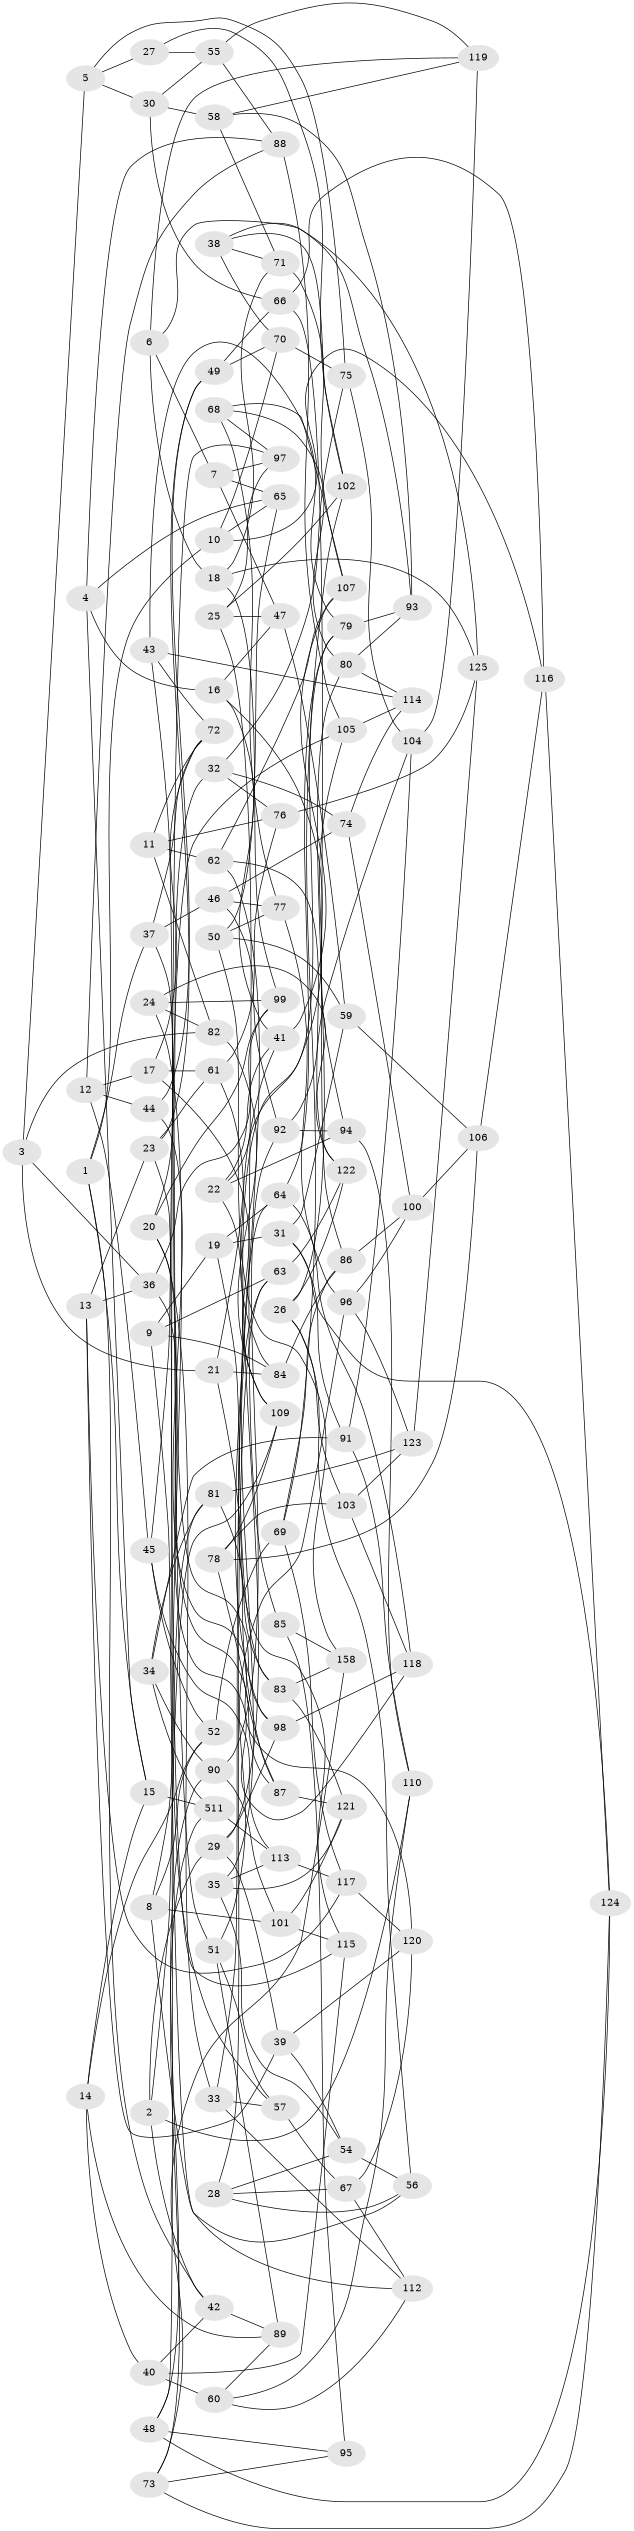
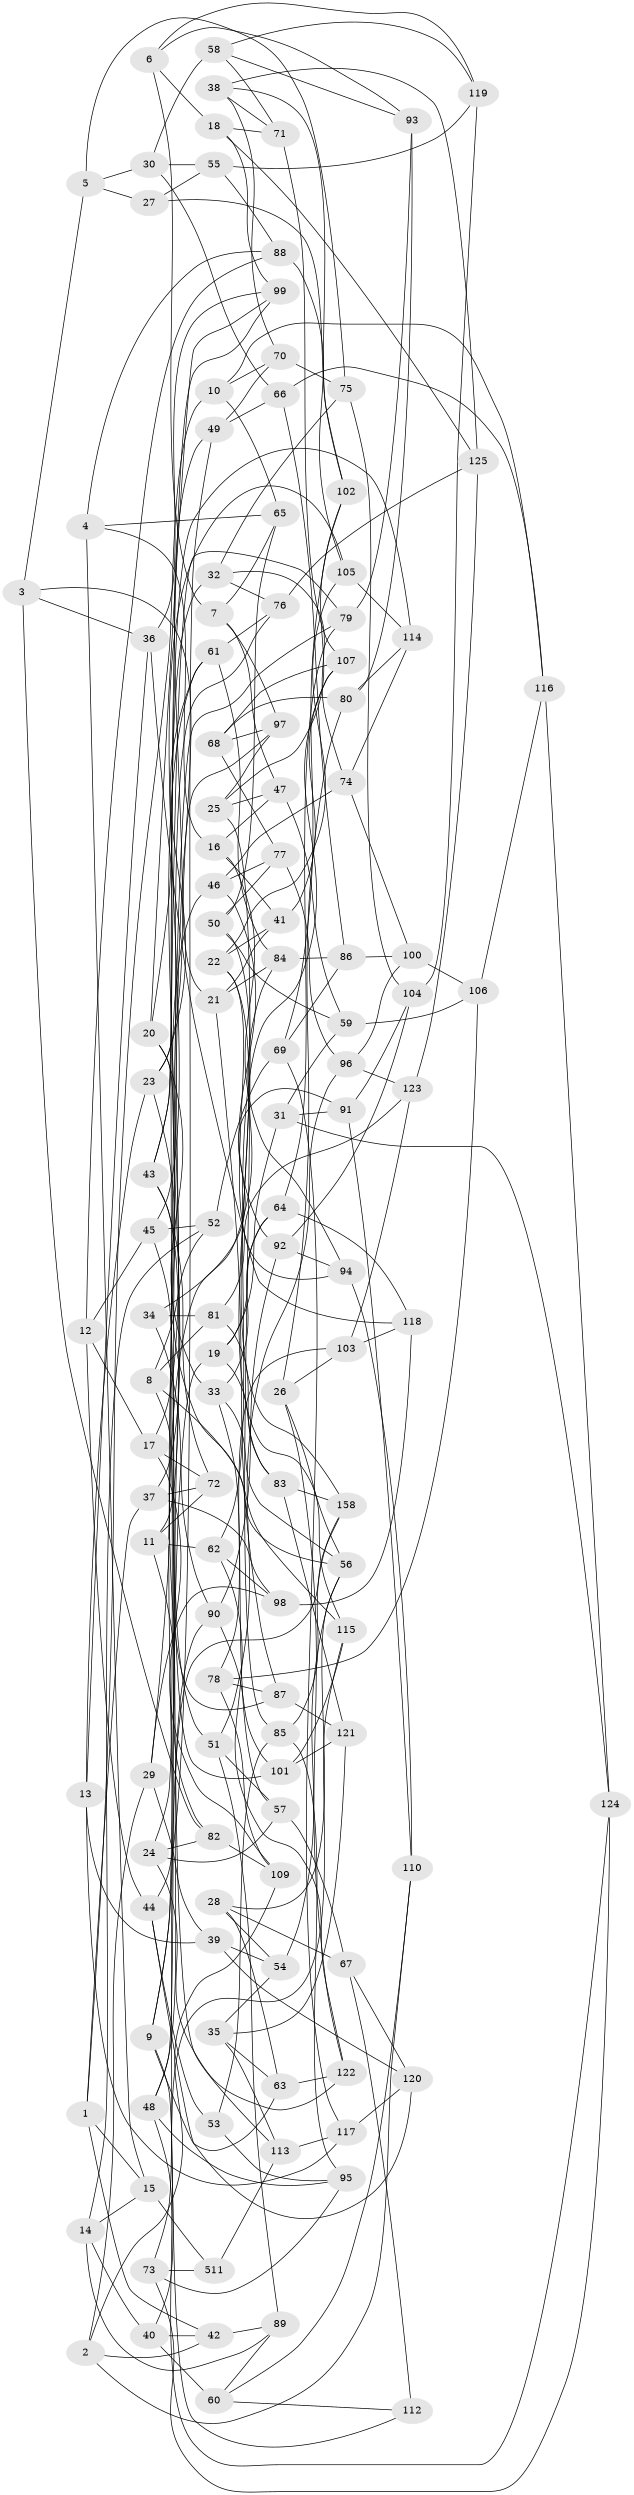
  graph {
    rankdir=LR
    node [color=gray90 style=filled]
    1
    10
    15
    37
    42
    65
    70
    116
    n9 [label=511]
    72
    98
    46
    89
    2
    29
    109
    110
    39
    79
    3
    5
    21
    36
    82
    27
    30
    75
    84
    41
    87
    99
    118
    4
    16
    88
    47
    94
    105
    102
    55
    58
    66
    104
    6
    7
    18
    93
    119
    97
    71
    125
    59
    8
    52
    56
    81
    101
    69
    83
    123
    115
    121
    9
    19
    63
    112
    31
    64
    122
    86
    124
    11
    62
    76
    107
    12
    17
    44
    45
    61
    49
+   53
    120
    113
    13
    23
    117
    54
    14
    40
    60
    91
    n93 [label=158]
    20
    32
    33
    74
    57
    22
    114
    24
    67
    25
    85
    95
    26
    80
    103
    28
    106
    100
    34
    90
    92
    35
    77
    38
    43
    51
    96
    48
    50
    68
    73
    78
    1 -- 10
    1 -- 15
    1 -- 37
    1 -- 42
    10 -- 65
    10 -- 70
    10 -- 116
    15 -- n9
    37 -- 72
    37 -- 98
    37 -- 46
    42 -- 89
    70 -- 75
    116 -- 124
    n9 -- 113
    98 -- 118
    46 -- 74
    46 -- 92
    46 -- 77
    2 -- 42
    2 -- 29
    2 -- 109
    2 -- 110
    29 -- 98
    29 -- 39
    29 -- 79
    39 -- 120
    39 -- 54
    79 -- 93
    3 -- 5
    3 -- 21
    3 -- 36
    3 -- 82
    5 -- 27
    5 -- 30
    5 -- 75
    21 -- 84
    21 -- 41
    21 -- 87
    36 -- 99
    36 -- 118
    82 -- 109
    27 -- 102
    27 -- 55
    30 -- 55
    30 -- 58
    30 -- 66
    75 -- 104
    84 -- 86
    41 -- 107
    87 -- 121
    4 -- 15
    4 -- 65
    4 -- 16
    4 -- 88
    16 -- 41
    16 -- 47
    16 -- 94
    88 -- 105
    47 -- 59
    94 -- 110
    105 -- 114
    55 -- 88
    55 -- 119
    58 -- 93
    58 -- 119
    58 -- 71
    66 -- 116
    66 -- 86
    104 -- 119
    6 -- 7
    6 -- 18
    6 -- 93
    6 -- 119
    7 -- 65
    7 -- 47
    7 -- 97
    18 -- 99
    18 -- 71
    18 -- 125
    71 -- 107
    59 -- 106
    8 -- 52
    8 -- 56
    8 -- 81
    8 -- 101
    52 -- 69
    81 -- 83
    81 -- 123
    101 -- 115
    101 -- 121
    69 -- 102
    69 -- 86
    69 -- 117
    83 -- 121
    83 -- n93
    123 -- 125
    9 -- 84
    9 -- 19
    9 -- 63
    9 -- 112
    19 -- 83
    19 -- 31
    19 -- 64
    63 -- 122
    31 -- 59
    31 -- 124
    31 -- 91
    64 -- 79
    64 -- 118
    86 -- 100
    11 -- 72
    11 -- 82
    11 -- 62
    11 -- 76
    62 -- 98
    62 -- 122
    62 -- 107
    76 -- 125
    12 -- 88
    12 -- 17
    12 -- 44
    12 -- 45
    17 -- 72
    17 -- 109
    17 -- 61
    44 -- 49
+   44 -- 53
    44 -- 120
    45 -- 105
    45 -- 52
    45 -- 113
    61 -- 84
    61 -- 76
    49 -- 70
    49 -- 66
+   53 -- 85
+   53 -- 95
    113 -- 117
    13 -- 39
    13 -- 36
    13 -- 23
    13 -- 117
    23 -- 115
    23 -- 61
    23 -- 49
    117 -- 120
    54 -- 56
    14 -- 15
    14 -- 89
    14 -- 52
    14 -- 40
    40 -- 42
    40 -- 115
    40 -- 60
    60 -- 89
    60 -- 110
    60 -- 112
    91 -- 110
    91 -- 104
    20 -- 87
    20 -- 99
    20 -- 32
    20 -- 33
    32 -- 75
    32 -- 76
    32 -- 74
-   33 -- 112
+   33 -- 56
    33 -- 64
    33 -- 57
    74 -- 114
    74 -- 100
    57 -- 67
    22 -- 41
    22 -- 94
    22 -- 105
    22 -- 115
    24 -- 82
    24 -- 99
    24 -- 122
    24 -- 57
    67 -- 112
    67 -- 120
    25 -- 47
    25 -- 102
    25 -- 97
    25 -- 85
    85 -- n93
    85 -- 95
    26 -- 56
    26 -- 122
    26 -- 80
    26 -- 103
    80 -- 93
    80 -- 114
    103 -- 118
    103 -- 123
    28 -- 56
    28 -- 63
    28 -- 54
    28 -- 67
    106 -- 116
    100 -- 106
-   34 -- n9
    34 -- 81
    34 -- 91
    34 -- 90
    90 -- 101
    90 -- 92
    92 -- 94
    92 -- 104
    35 -- 121
    35 -- 63
    35 -- 113
    35 -- 54
    77 -- 96
    38 -- 70
    38 -- 102
    38 -- 71
    38 -- 125
    43 -- 72
    43 -- 79
    43 -- 114
    43 -- 51
    51 -- 89
    51 -- 57
    51 -- 96
    96 -- 123
    96 -- 100
    48 -- 97
    48 -- 124
    48 -- 95
    48 -- 90
    50 -- 65
    50 -- 59
    50 -- n93
    50 -- 77
    68 -- 97
    68 -- 107
    68 -- 80
    68 -- 77
    73 -- n9
    73 -- 124
    73 -- n93
    73 -- 95
    78 -- 109
    78 -- 87
    78 -- 103
    78 -- 106
  }
